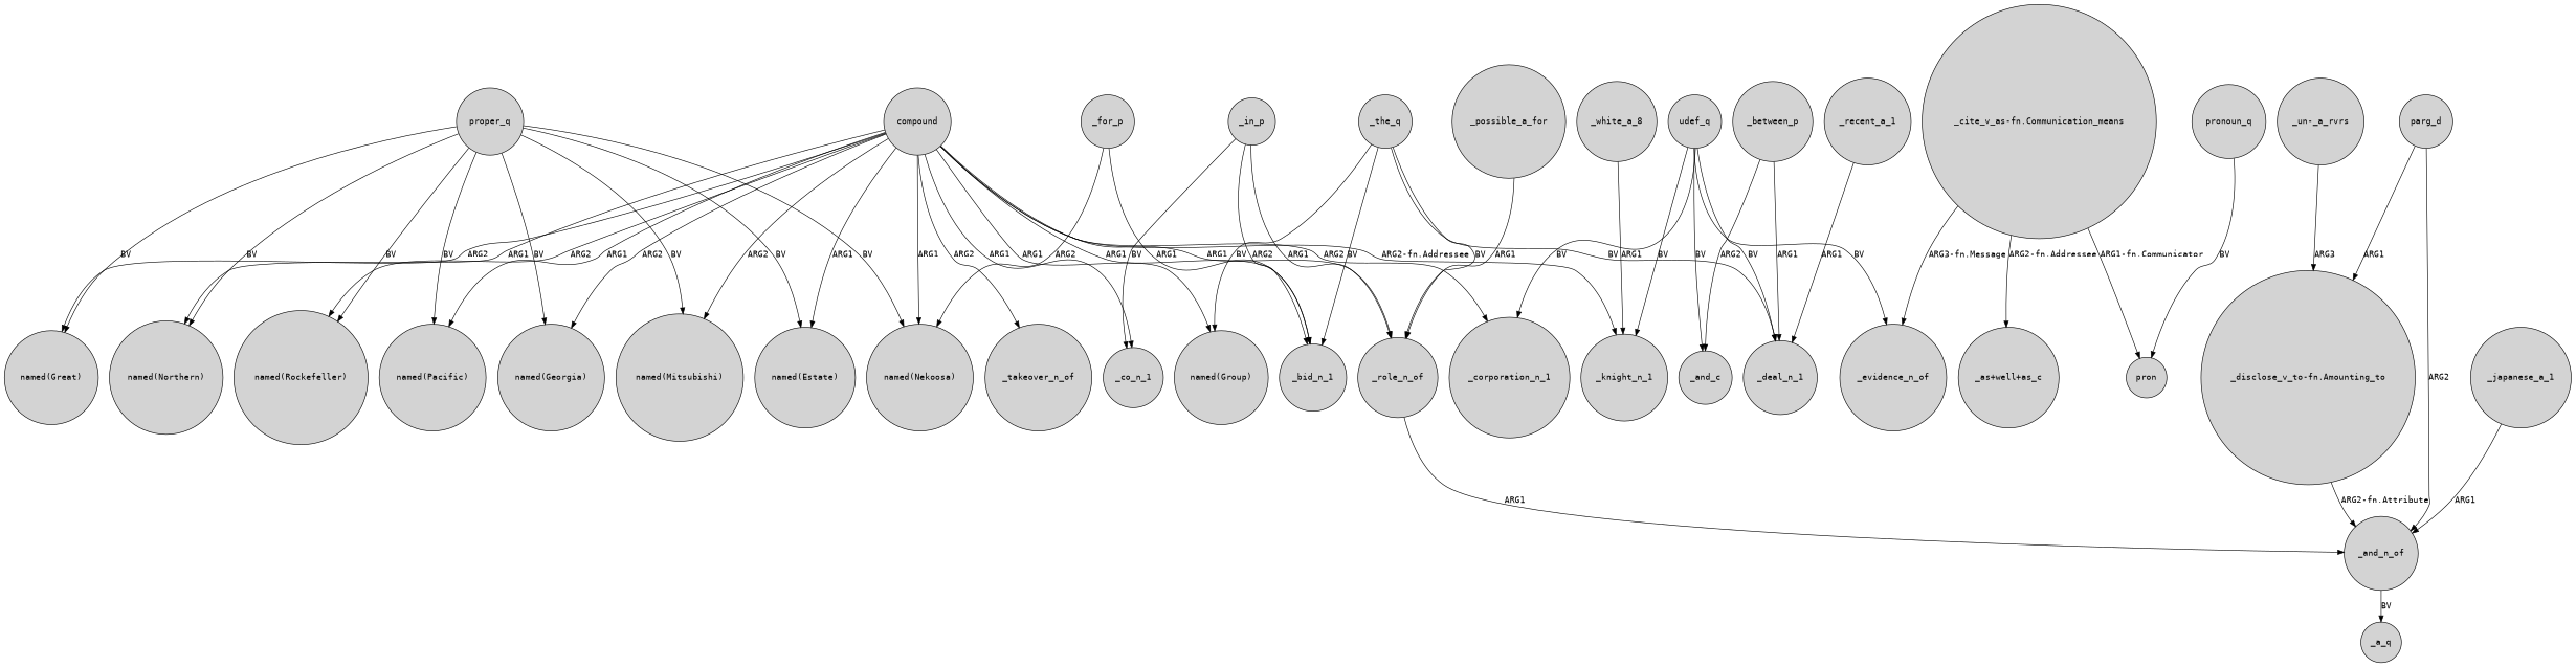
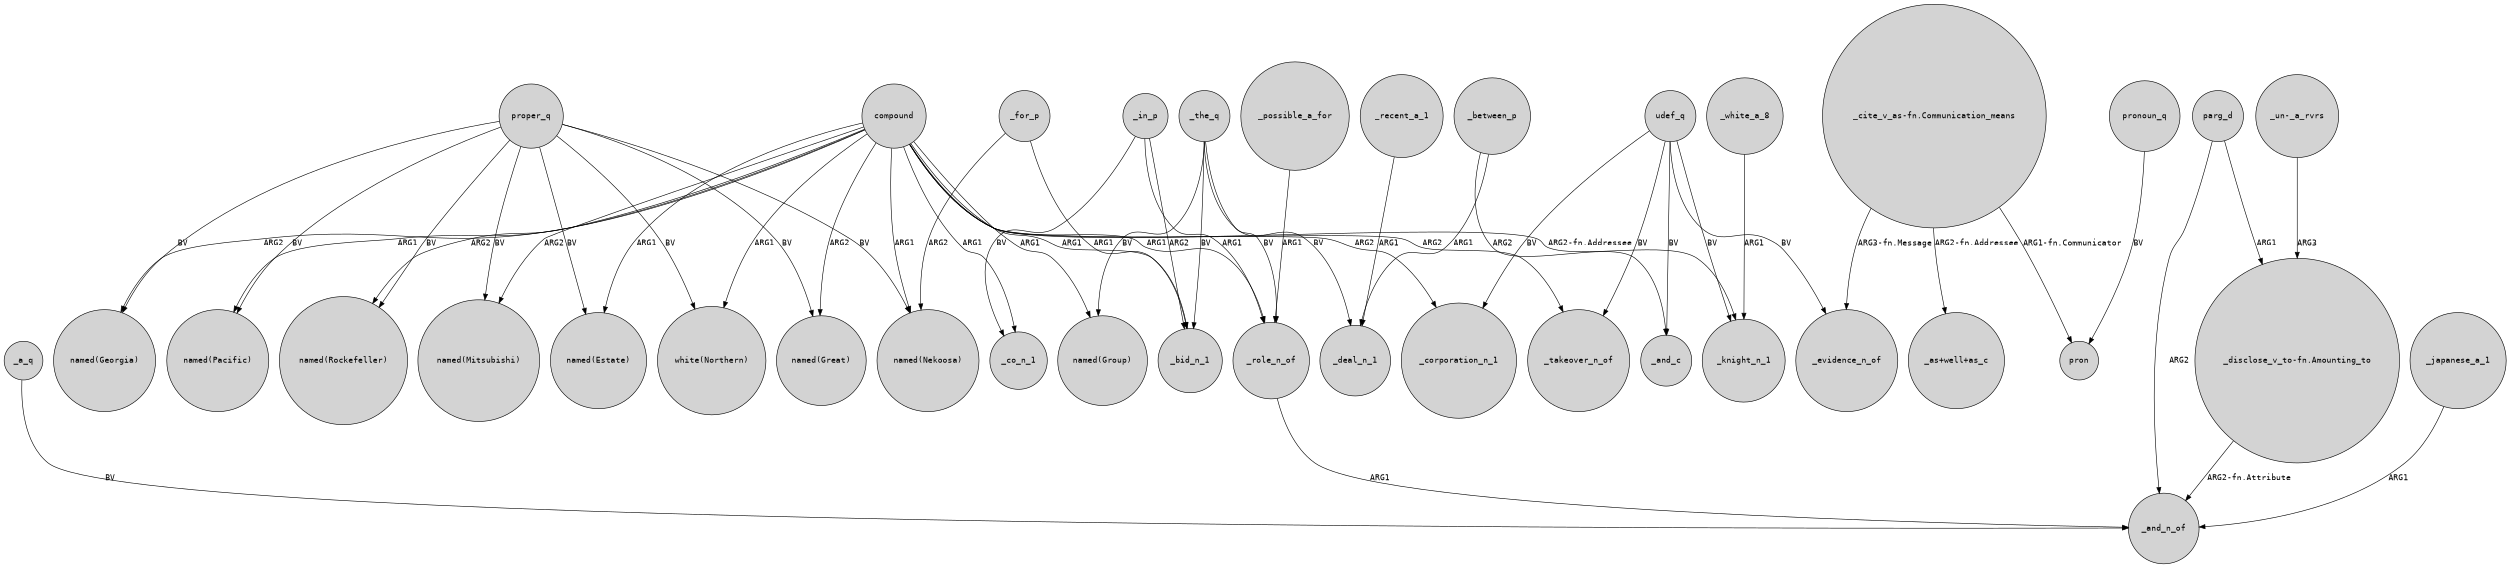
  digraph {
    fontname="DejaVu Sans Mono"
    node [fontname="DejaVu Sans Mono" shape=circle style=filled]
    edge [fontname="DejaVu Sans Mono"]
    n1 [label=_and_n_of]
    _a_q
    compound
    "named(Pacific)"
    _bid_n_1
    _knight_n_1
    "named(Georgia)"
    "named(Rockefeller)"
    "named(Great)"
    "named(Estate)"
    _corporation_n_1
    _co_n_1
    "named(Nekoosa)"
    _role_n_of
    "named(Group)"
    _takeover_n_of
    "named(Mitsubishi)"
-   "named(Northern)"
+   "named(Northern)" [label="white(Northern)"]
    _the_q
    _deal_n_1
    udef_q
    _and_c
    _evidence_n_of
    _between_p
    _for_p
    _in_p
    _possible_a_for
    "_cite_v_as-fn.Communication_means"
    "_as+well+as_c"
    pron
    n31 [label=_white_a_8]
    _recent_a_1
    proper_q
    parg_d
    "_disclose_v_to-fn.Amounting_to"
    _japanese_a_1
    pronoun_q
    "_un-_a_rvrs"
-   n1 -> _a_q [label=BV]
+   _a_q -> n1 [label=BV]
    compound -> "named(Pacific)" [label=ARG1]
    compound -> _bid_n_1 [label=ARG1]
    compound -> _knight_n_1 [label="ARG2-fn.Addressee"]
    compound -> "named(Georgia)" [label=ARG2]
    compound -> "named(Rockefeller)" [label=ARG2]
    compound -> "named(Great)" [label=ARG2]
    compound -> "named(Estate)" [label=ARG1]
    compound -> _corporation_n_1 [label=ARG2]
    compound -> _co_n_1 [label=ARG1]
    compound -> "named(Nekoosa)" [label=ARG1]
    compound -> _role_n_of [label=ARG1]
    compound -> "named(Group)" [label=ARG1]
    compound -> _takeover_n_of [label=ARG2]
    compound -> "named(Mitsubishi)" [label=ARG2]
    compound -> "named(Northern)" [label=ARG1]
    _role_n_of -> n1 [label=ARG1]
    _the_q -> _bid_n_1 [label=BV]
    _the_q -> _role_n_of [label=BV]
    _the_q -> "named(Group)" [label=BV]
    _the_q -> _deal_n_1 [label=BV]
    udef_q -> _knight_n_1 [label=BV]
    udef_q -> _corporation_n_1 [label=BV]
-   udef_q -> _deal_n_1 [label=BV]
+   udef_q -> _takeover_n_of [label=BV]
    udef_q -> _and_c [label=BV]
    udef_q -> _evidence_n_of [label=BV]
    _between_p -> _deal_n_1 [label=ARG1]
    _between_p -> _and_c [label=ARG2]
    _for_p -> _bid_n_1 [label=ARG1]
    _for_p -> "named(Nekoosa)" [label=ARG2]
    _in_p -> _bid_n_1 [label=ARG2]
    _in_p -> _co_n_1 [label=BV]
    _in_p -> _role_n_of [label=ARG1]
    _possible_a_for -> _role_n_of [label=ARG1]
    "_cite_v_as-fn.Communication_means" -> _evidence_n_of [label="ARG3-fn.Message"]
    "_cite_v_as-fn.Communication_means" -> "_as+well+as_c" [label="ARG2-fn.Addressee"]
    "_cite_v_as-fn.Communication_means" -> pron [label="ARG1-fn.Communicator"]
    n31 -> _knight_n_1 [label=ARG1]
    _recent_a_1 -> _deal_n_1 [label=ARG1]
    proper_q -> "named(Pacific)" [label=BV]
    proper_q -> "named(Georgia)" [label=BV]
    proper_q -> "named(Rockefeller)" [label=BV]
    proper_q -> "named(Great)" [label=BV]
    proper_q -> "named(Estate)" [label=BV]
    proper_q -> "named(Nekoosa)" [label=BV]
    proper_q -> "named(Mitsubishi)" [label=BV]
    proper_q -> "named(Northern)" [label=BV]
    parg_d -> n1 [label=ARG2]
    parg_d -> "_disclose_v_to-fn.Amounting_to" [label=ARG1]
    "_disclose_v_to-fn.Amounting_to" -> n1 [label="ARG2-fn.Attribute"]
    _japanese_a_1 -> n1 [label=ARG1]
    pronoun_q -> pron [label=BV]
    "_un-_a_rvrs" -> "_disclose_v_to-fn.Amounting_to" [label=ARG3]
  }
